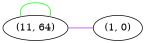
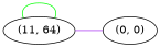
  graph {
    rankdir=LR
    "(11, 64)"
-   "(0, 0)" [label="(1, 0)"]
+   "(0, 0)"
    "(11, 64)" -- "(11, 64)" [color=green weight=2]
    "(11, 64)" -- "(0, 0)" [color=purple weight=4]
  }
